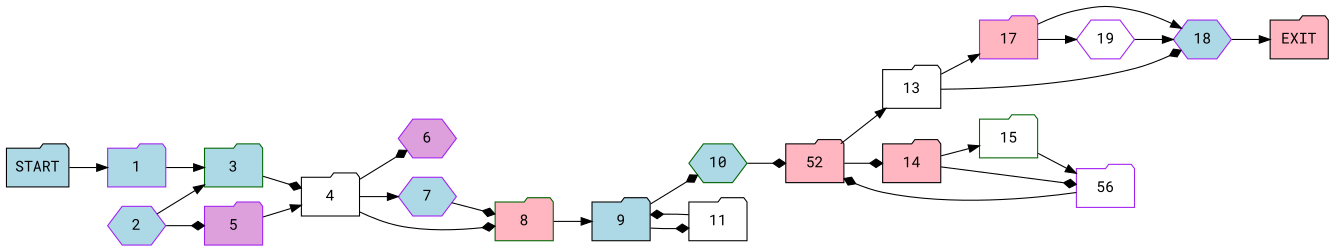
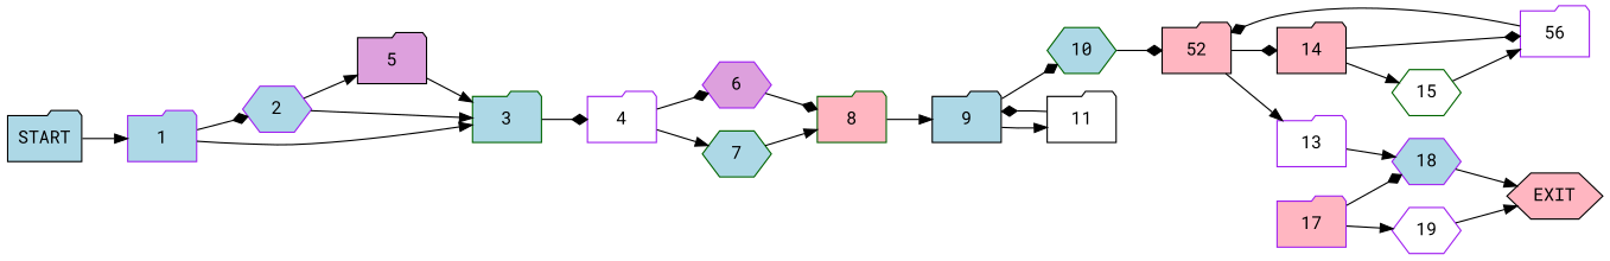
  digraph {
    fontname="Roboto Mono"
    rankdir=LR
    node [color=black fillcolor=lightblue fontname="Roboto Mono" shape=folder style=filled]
    edge [arrowhead=normal fontname="Roboto Mono"]
    n1 [label=START]
    1 [color=purple]
    2 [color=purple shape=hexagon]
    3 [color=darkgreen]
-   n5 [fillcolor=lightpink label=EXIT]
-   5 [color=purple fillcolor=plum]
-   4 [fillcolor=white]
+   n5 [fillcolor=lightpink label=EXIT shape=hexagon]
+   5 [fillcolor=plum]
+   4 [color=purple fillcolor=white]
    6 [color=purple fillcolor=plum shape=hexagon]
-   7 [color=purple shape=hexagon]
+   7 [color=darkgreen shape=hexagon]
    8 [color=darkgreen fillcolor=lightpink]
    9
    10 [color=darkgreen shape=hexagon]
    11 [fillcolor=white]
    n14 [fillcolor=lightpink label=52]
-   13 [fillcolor=white]
+   13 [color=purple fillcolor=white]
    14 [fillcolor=lightpink]
    17 [color=purple fillcolor=lightpink]
    18 [color=purple shape=hexagon]
-   15 [color=darkgreen fillcolor=white]
+   15 [color=darkgreen fillcolor=white shape=hexagon]
    n20 [color=purple fillcolor=white label=56]
    19 [color=purple fillcolor=white shape=hexagon]
    n1 -> 1
+   1 -> 2 [arrowhead=diamond]
    1 -> 3
    2 -> 3
-   2 -> 5 [arrowhead=diamond]
+   2 -> 5
    3 -> 4 [arrowhead=diamond]
-   5 -> 4
+   5 -> 3
    4 -> 6 [arrowhead=diamond]
    4 -> 7
-   4 -> 8 [arrowhead=diamond]
-   7 -> 8 [arrowhead=diamond]
+   6 -> 8 [arrowhead=diamond]
+   7 -> 8
    8 -> 9
    9 -> 10 [arrowhead=diamond]
-   9 -> 11 [arrowhead=diamond]
+   9 -> 11
    10 -> n14 [arrowhead=diamond]
    11 -> 9 [arrowhead=diamond]
    n14 -> 13
    n14 -> 14 [arrowhead=diamond]
-   13 -> 17
-   13 -> 18 [arrowhead=diamond]
+   13 -> 18
    14 -> 15
    14 -> n20 [arrowhead=diamond]
-   17 -> 18
+   17 -> 18 [arrowhead=diamond]
    17 -> 19
    18 -> n5
    15 -> n20
    n20 -> n14 [arrowhead=diamond]
-   19 -> 18
+   19 -> n5
  }
